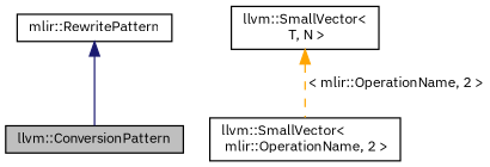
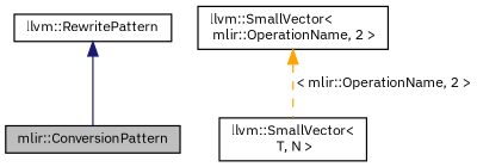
  digraph {
    fontname="IBM Plex Sans"
    node [color=black fontname="IBM Plex Sans" fontsize=10 shape=record]
    edge [dir=back fontname="IBM Plex Sans" fontsize=10 labelfontname=Helvetica labelfontsize=10]
-   n1 [fillcolor=grey75 fontcolor=black height=0.2 label="llvm::ConversionPattern" style=filled width=0.4]
-   n2 [height=0.2 label="mlir::RewritePattern" width=0.4]
+   n1 [fillcolor=grey75 fontcolor=black height=0.2 label="mlir::ConversionPattern" style=filled width=0.4]
+   n2 [height=0.2 label="llvm::RewritePattern" width=0.4]
    n3 [height=0.2 label="llvm::SmallVector\<\l mlir::OperationName, 2 \>" width=0.4]
    n4 [height=0.2 label="llvm::SmallVector\<\l T, N \>" width=0.4]
    n2 -> n1 [color=midnightblue style=solid]
-   n4 -> n3 [color=orange label=" \< mlir::OperationName, 2 \>" style=dashed]
+   n3 -> n4 [color=orange label=" \< mlir::OperationName, 2 \>" style=dashed]
  }
